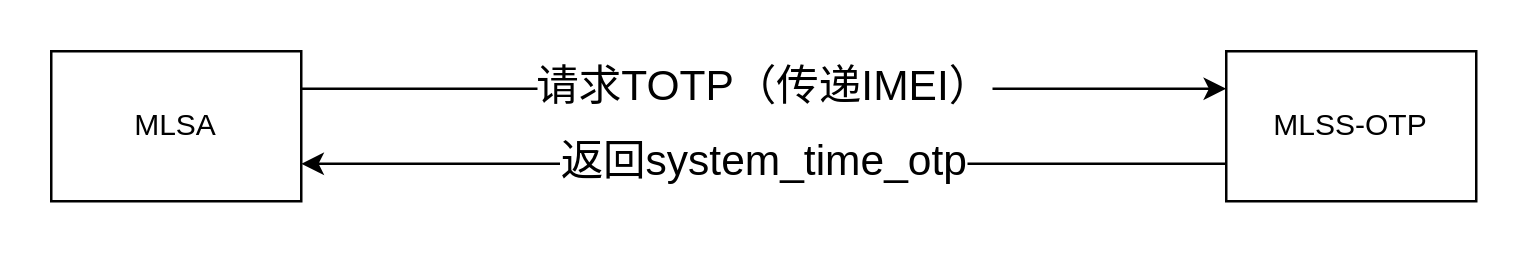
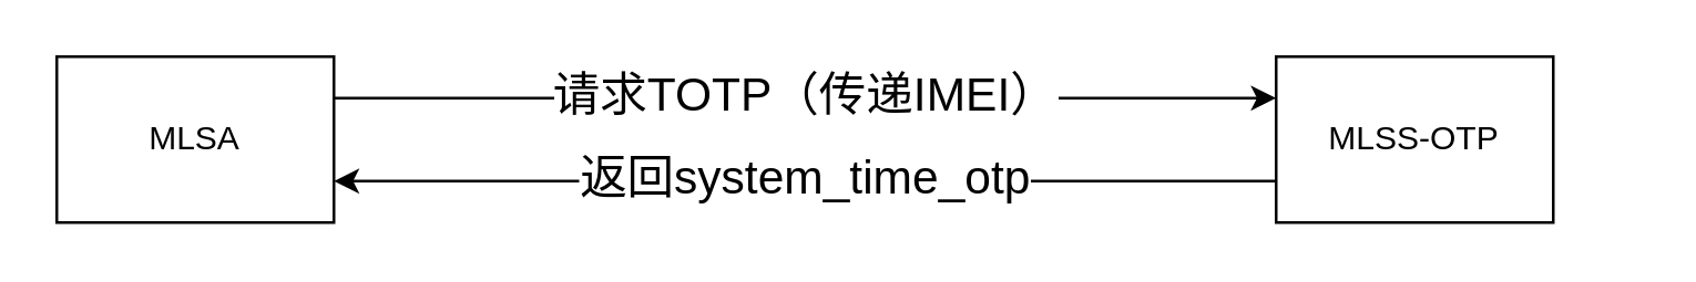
  <mxCell id="0" />
  <mxCell id="1" parent="0" />
  <mxCell id="2" value="返回system_time_otp" style="edgeStyle=orthogonalEdgeStyle;rounded=0;orthogonalLoop=1;jettySize=auto;html=1;exitX=0;exitY=0.75;exitDx=0;exitDy=0;entryX=1;entryY=0.75;entryDx=0;entryDy=0;fontSize=17;" parent="1" source="3" target="5" edge="1"><mxGeometry relative="1" as="geometry" /></mxCell>
- <mxCell id="3" value="MLSS-OTP" style="rounded=0;whiteSpace=wrap;html=1;" parent="1" vertex="1"><mxGeometry x="490" y="20" width="100" height="60" as="geometry" /></mxCell>
+ <mxCell id="3" value="MLSS-OTP" style="rounded=0;whiteSpace=wrap;html=1;" parent="1" vertex="1"><mxGeometry x="460" y="20" width="100" height="60" as="geometry" /></mxCell>
  <mxCell id="4" value="请求TOTP（传递IMEI）" style="edgeStyle=orthogonalEdgeStyle;rounded=0;orthogonalLoop=1;jettySize=auto;html=1;exitX=1;exitY=0.25;exitDx=0;exitDy=0;entryX=0;entryY=0.25;entryDx=0;entryDy=0;fontSize=17;" parent="1" source="5" target="3" edge="1"><mxGeometry relative="1" as="geometry" /></mxCell>
  <mxCell id="5" value="MLSA" style="rounded=0;whiteSpace=wrap;html=1;" parent="1" vertex="1"><mxGeometry x="20" y="20" width="100" height="60" as="geometry" /></mxCell>
